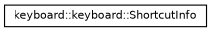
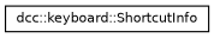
  digraph {
    rankdir=LR
-   n1 [color=black fillcolor=white fontname=Helvetica fontsize=10 height=0.2 label="keyboard::keyboard::ShortcutInfo" shape=record style=filled width=0.4]
+   n1 [color=black fillcolor=white fontname=Helvetica fontsize=10 height=0.2 label="dcc::keyboard::ShortcutInfo" shape=record style=filled width=0.4]
  }
